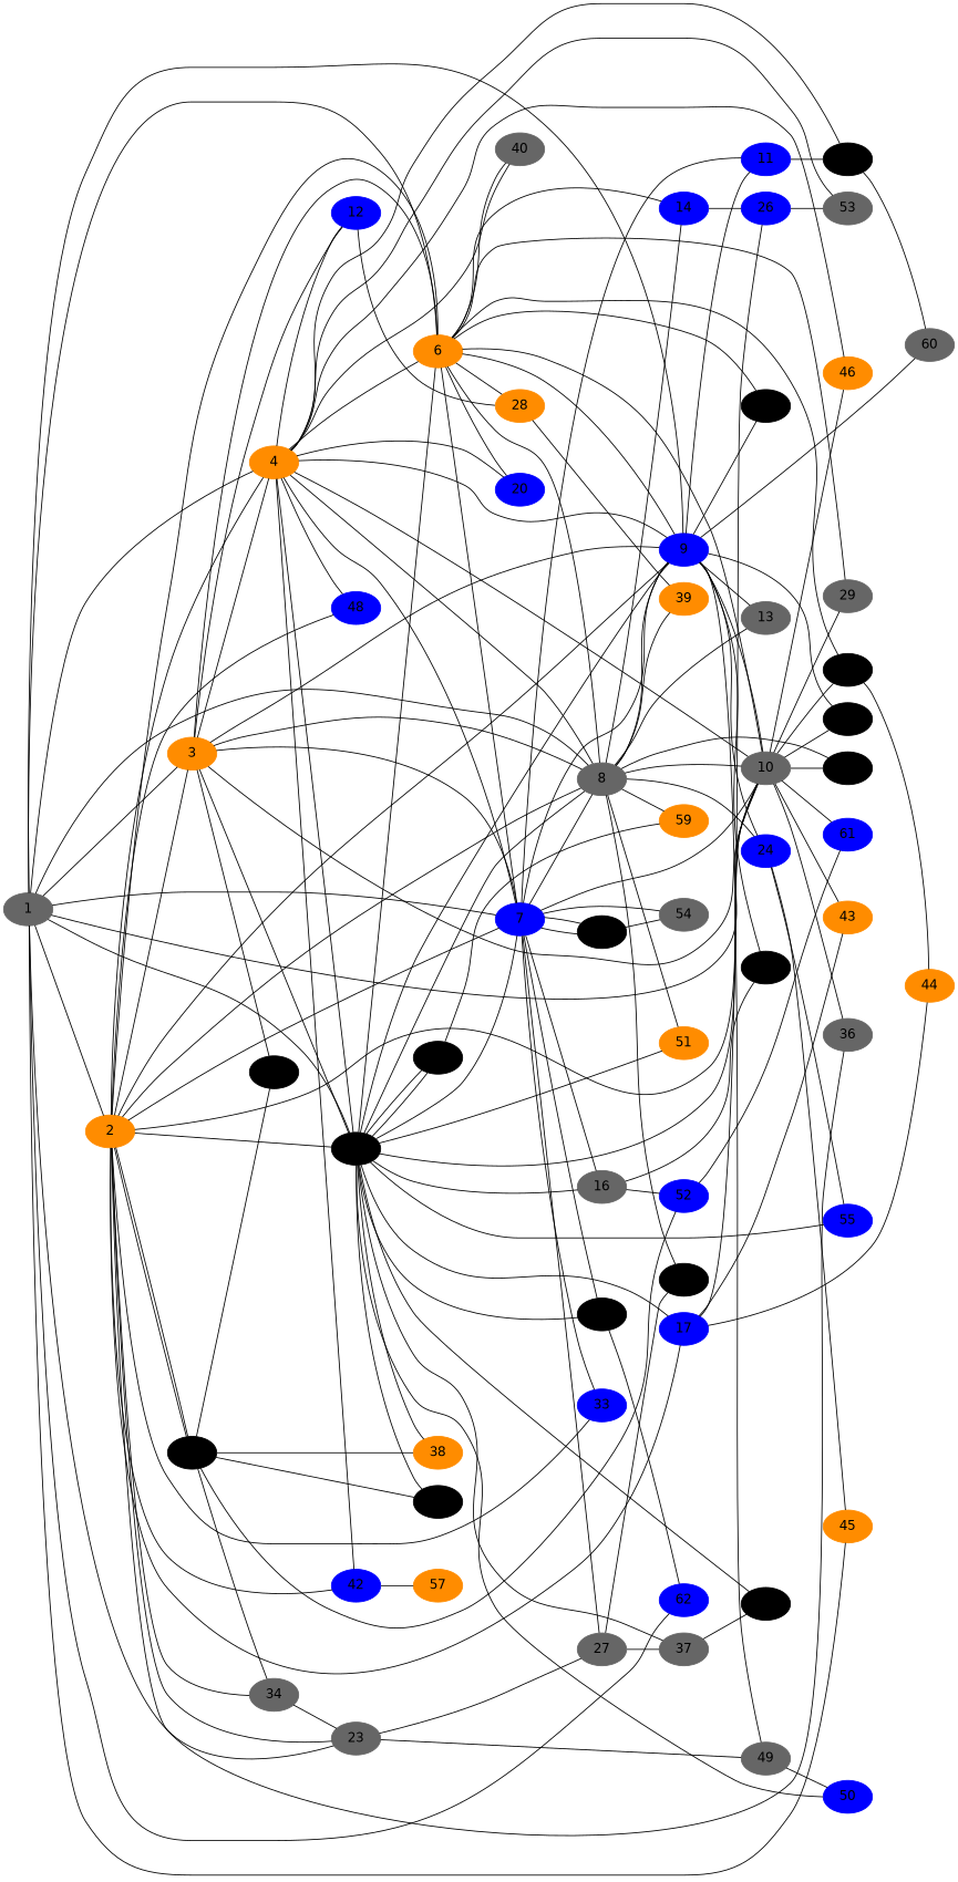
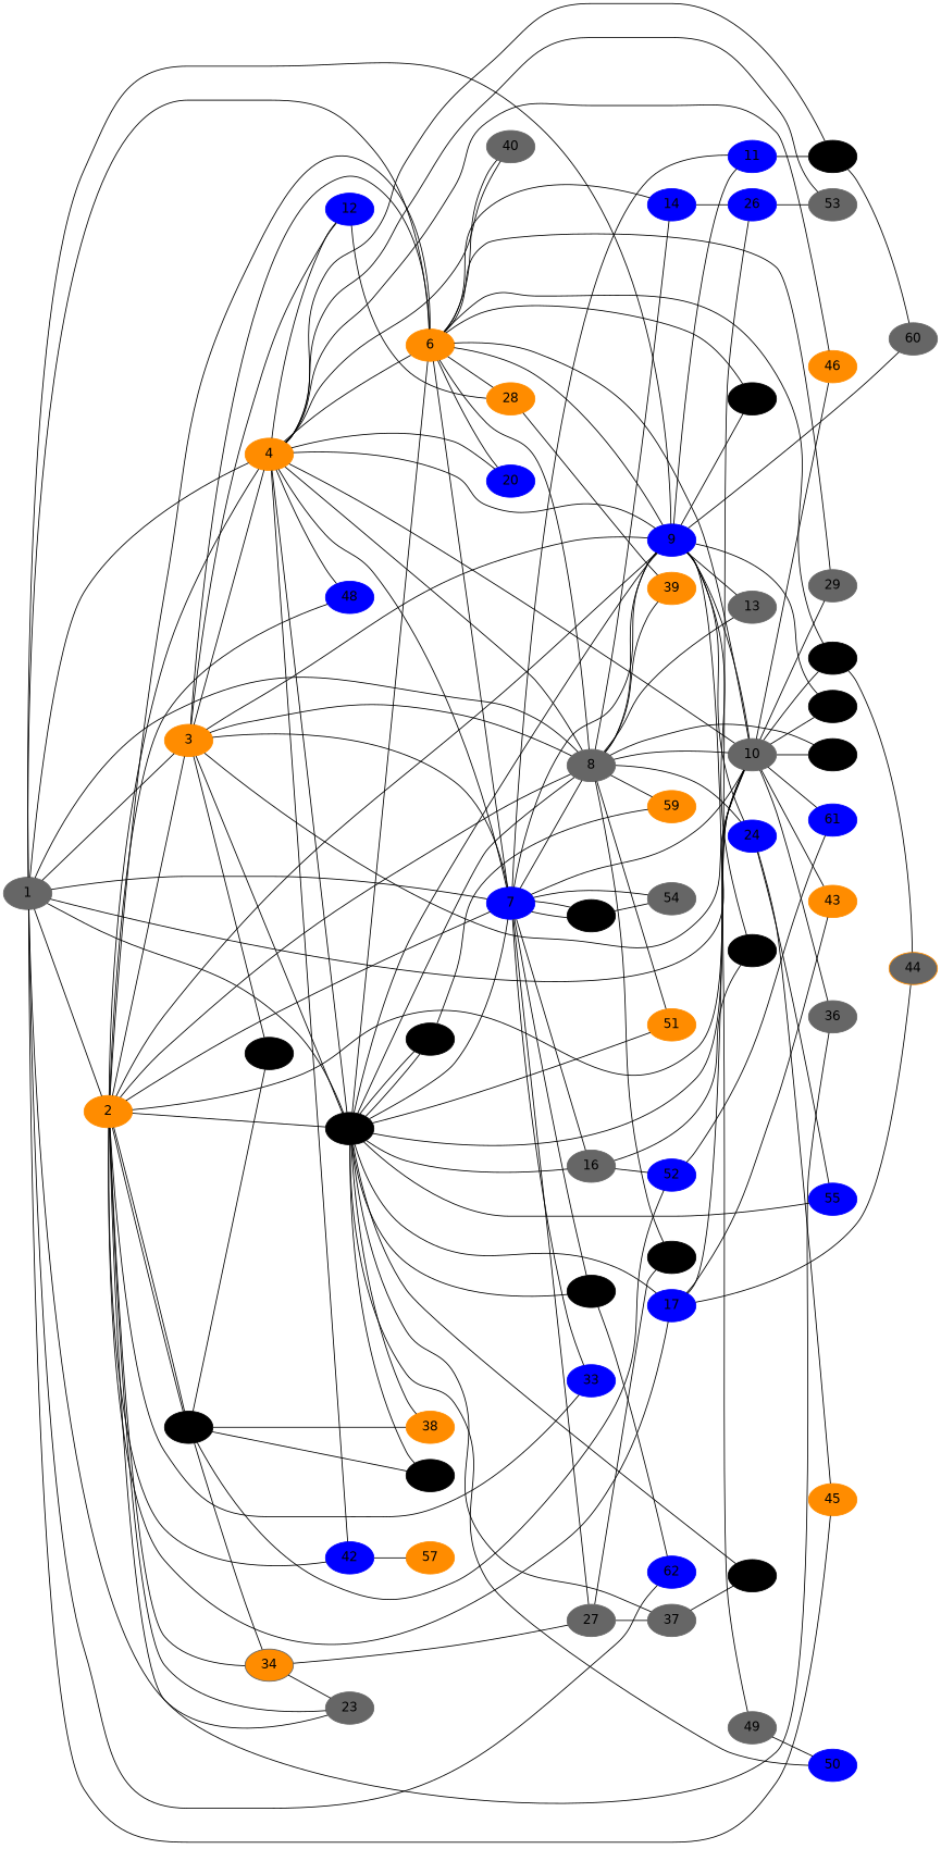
  graph {
    fontname="DejaVu Sans"
    rankdir=LR
    node [color=blue fontname="DejaVu Sans" style=filled]
    edge [fontname="DejaVu Sans"]
    1 [color=gray40]
    2 [color=darkorange]
    3 [color=darkorange]
    4 [color=darkorange]
    5 [color=black]
    6 [color=darkorange]
    7
    8 [color=gray40]
    9
    10 [color=gray40]
    23 [color=gray40]
    45 [color=darkorange]
    62
    17
    19 [color=black]
    33
-   34 [color=gray40]
+   34 [color=gray40 fillcolor=darkorange]
    36 [color=gray40]
    42
    48
    12
    22 [color=black]
    20
    25 [color=black]
    40 [color=gray40]
    46 [color=darkorange]
    53 [color=gray40]
    15 [color=black]
    16 [color=gray40]
    32 [color=black]
    37 [color=gray40]
    38 [color=darkorange]
    41 [color=black]
    50
    51 [color=darkorange]
    55
    56 [color=black]
    14
    28 [color=darkorange]
    29 [color=gray40]
    30 [color=black]
    31 [color=black]
    11
    21 [color=black]
    27 [color=gray40]
    54 [color=gray40]
    13 [color=gray40]
    18 [color=black]
    24
    35 [color=black]
    39 [color=darkorange]
    59 [color=darkorange]
    47 [color=black]
    49 [color=gray40]
    58 [color=black]
    60 [color=gray40]
    43 [color=darkorange]
    61
    26
-   44 [color=darkorange]
+   44 [color=darkorange fillcolor=gray40]
    52
    57 [color=darkorange]
    1 -- 2
    1 -- 3
    1 -- 4
    1 -- 5
    1 -- 6
    1 -- 7
    1 -- 8
    1 -- 9
    1 -- 10
    1 -- 23
    1 -- 45
    1 -- 62
    2 -- 3
    2 -- 4
    2 -- 5
    2 -- 6
    2 -- 7
    2 -- 8
    2 -- 9
    2 -- 10
    2 -- 23
    2 -- 17
    2 -- 19
    2 -- 19
    2 -- 33
    2 -- 34
    2 -- 36
    2 -- 42
    2 -- 48
    3 -- 4
    3 -- 5
    3 -- 6
    3 -- 7
    3 -- 8
    3 -- 9
    3 -- 10
    3 -- 12
    3 -- 22
    4 -- 5
    4 -- 6
    4 -- 7
    4 -- 8
    4 -- 9
    4 -- 10
    4 -- 42
    4 -- 48
    4 -- 12
    4 -- 20
    4 -- 25
    4 -- 40
    4 -- 46
    4 -- 53
    5 -- 6
    5 -- 7
    5 -- 8
    5 -- 9
    5 -- 10
    5 -- 17
    5 -- 15
    5 -- 16
    5 -- 32
    5 -- 32
    5 -- 37
    5 -- 38
    5 -- 41
    5 -- 50
    5 -- 51
    5 -- 55
    5 -- 56
    6 -- 7
    6 -- 8
    6 -- 9
    6 -- 10
    6 -- 20
    6 -- 40
    6 -- 14
    6 -- 28
    6 -- 29
    6 -- 30
    6 -- 31
    7 -- 8
    7 -- 9
    7 -- 10
    7 -- 33
    7 -- 15
    7 -- 16
    7 -- 11
    7 -- 21
    7 -- 21
    7 -- 27
    7 -- 54
    8 -- 9
    8 -- 10
    8 -- 51
    8 -- 14
    8 -- 13
    8 -- 18
    8 -- 24
    8 -- 35
    8 -- 39
    8 -- 59
    9 -- 10
    9 -- 31
    9 -- 11
    9 -- 13
    9 -- 24
    9 -- 47
    9 -- 49
    9 -- 58
    9 -- 60
    10 -- 36
    10 -- 46
    10 -- 29
    10 -- 30
    10 -- 18
    10 -- 47
    10 -- 43
    10 -- 61
-   23 -- 27
-   23 -- 49
+   34 -- 27
    17 -- 43
    17 -- 26
    17 -- 44
    19 -- 34
    19 -- 22
    19 -- 38
    19 -- 56
    19 -- 52
    34 -- 23
    42 -- 57
    12 -- 28
    25 -- 60
    15 -- 62
    16 -- 58
    16 -- 52
    32 -- 59
    37 -- 41
    14 -- 26
    28 -- 39
    30 -- 44
    11 -- 25
    21 -- 54
    27 -- 37
    27 -- 35
    24 -- 45
    24 -- 55
    49 -- 50
    26 -- 53
    52 -- 61
  }
